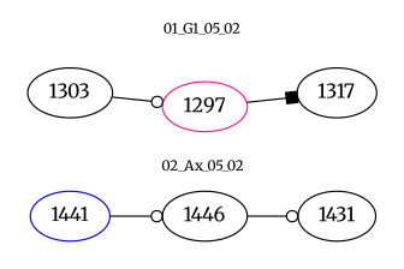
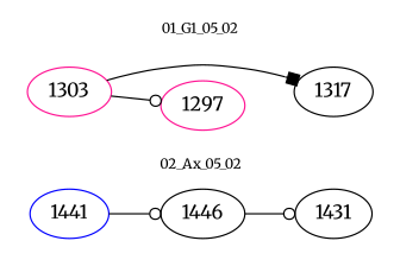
  digraph {
    fontname=Merriweather
    rankdir=LR
    node [color=black fontname=Merriweather]
    edge [arrowhead=odot color=black fontname=Merriweather]
    n1 [color=blue label=1441]
    n2 [label=1431]
    n3 [label=1446]
-   n4 [label=1303]
+   n4 [color=deeppink label=1303]
    n5 [color=deeppink label=1297]
    n6 [label=1317]
    subgraph cluster_1 {
      color=white
      fontsize=10
      label="02_Ax_05_02"
      n1
      n2
      n3
    }
    subgraph cluster_2 {
      color=white
      fontsize=10
      label="01_G1_05_02"
      n4
      n5
      n6
    }
    n1 -> n3
    n3 -> n2
    n4 -> n5
-   n5 -> n6 [arrowhead=box]
+   n4 -> n6 [arrowhead=box]
  }
